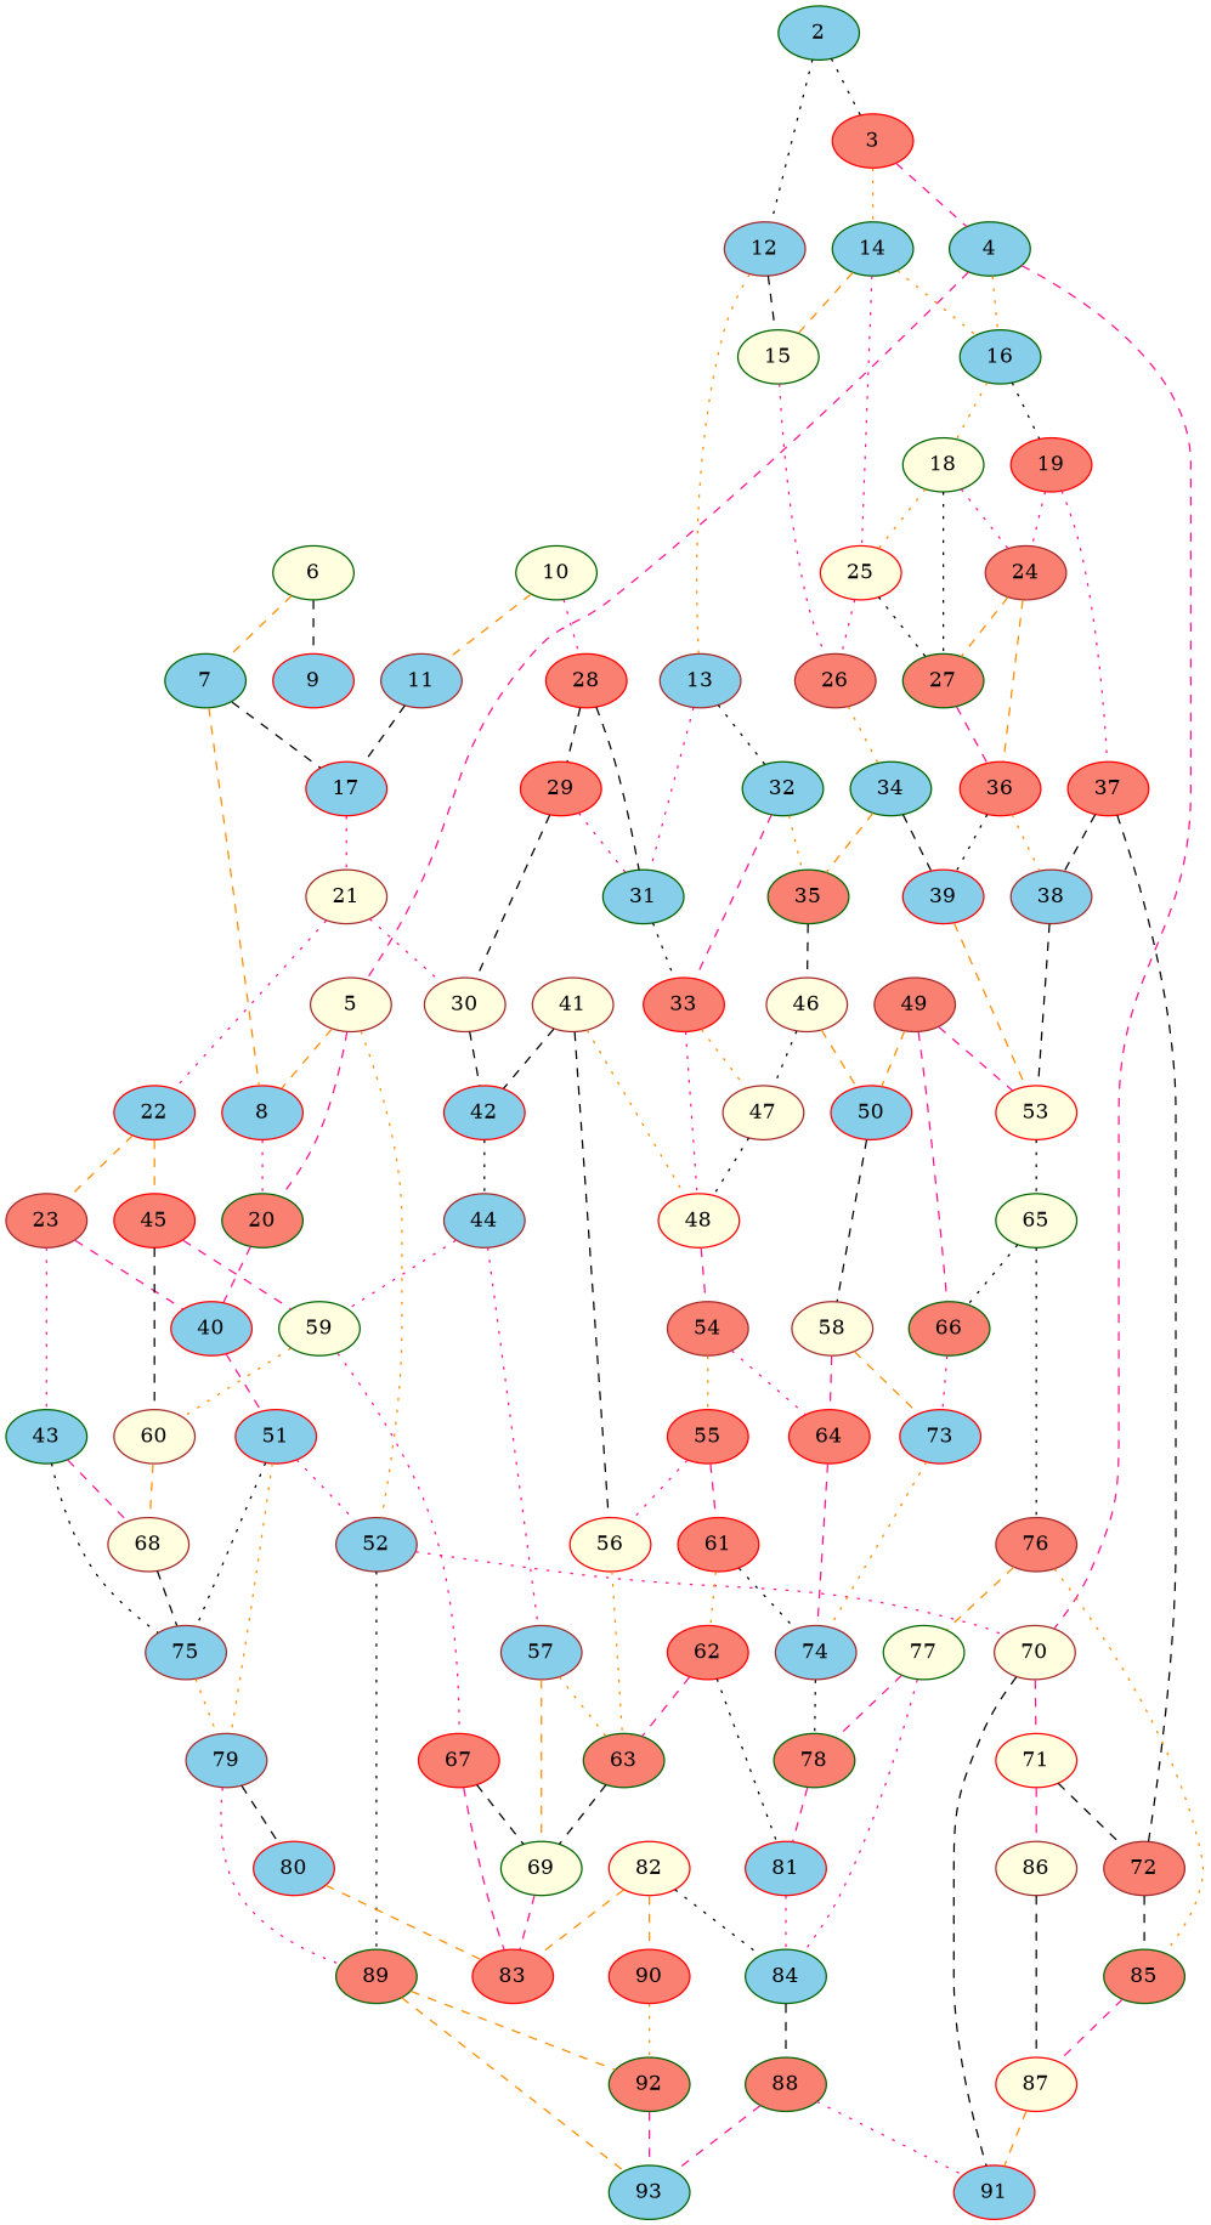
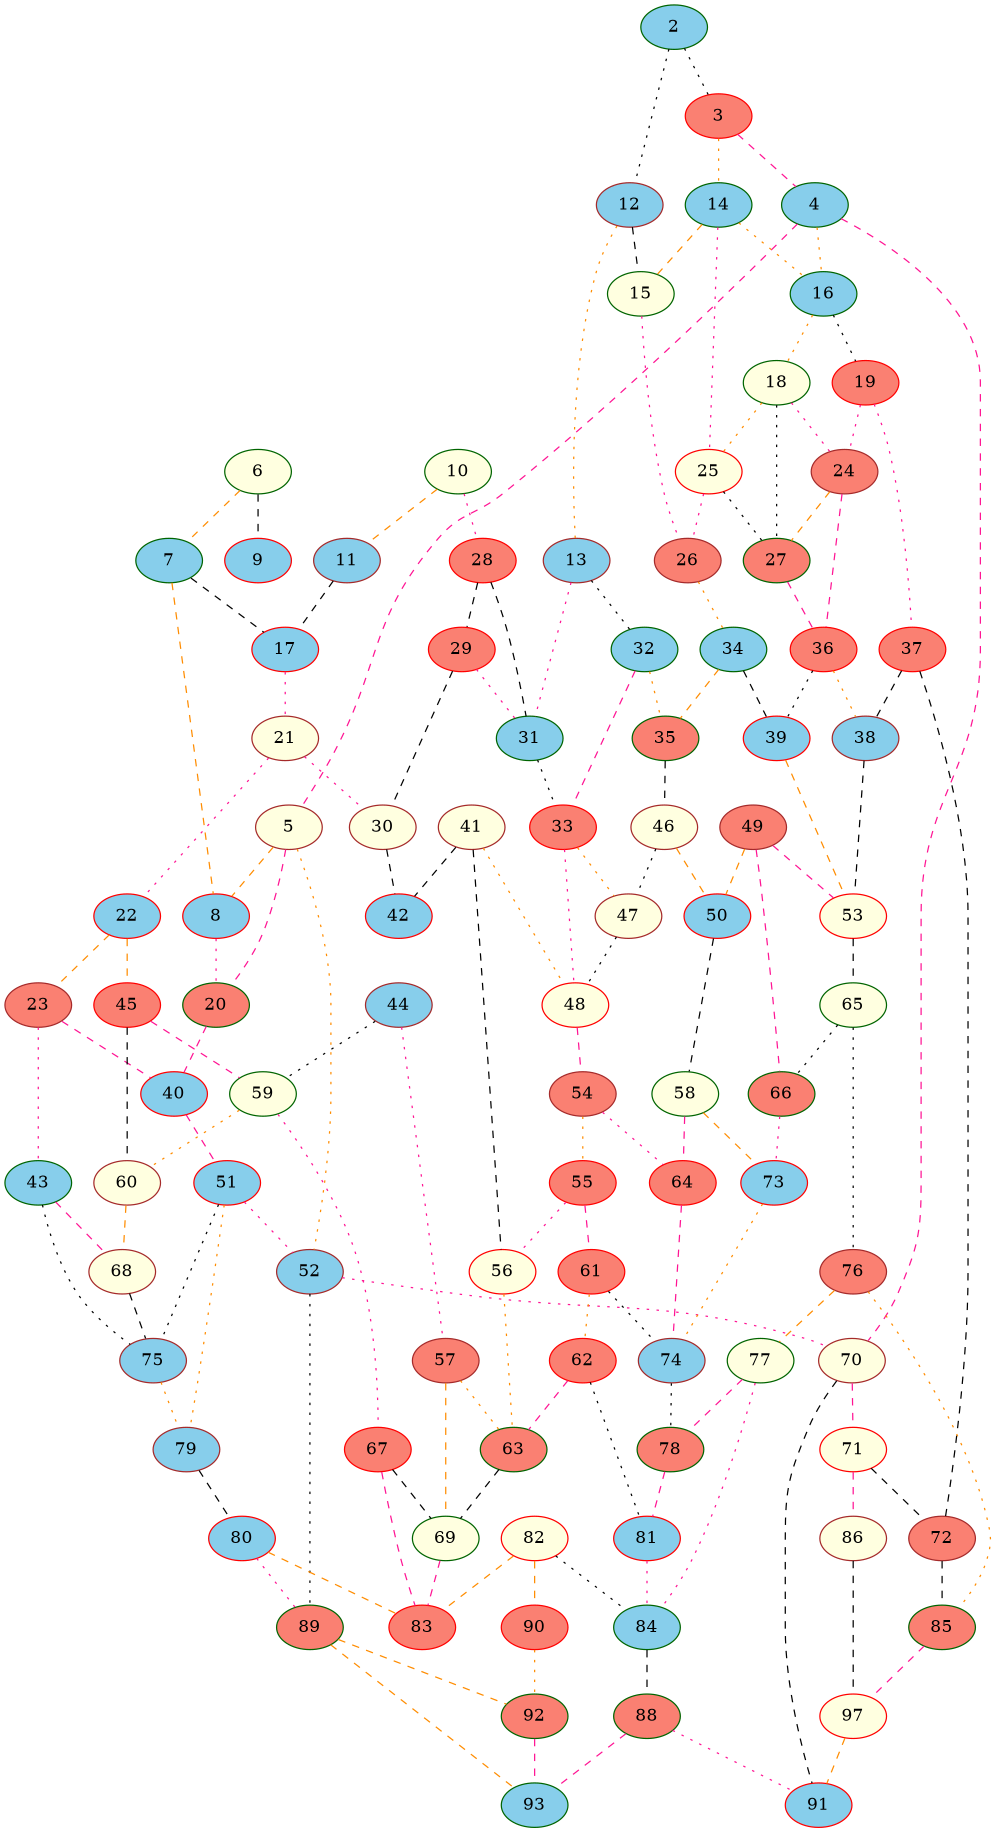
  graph {
    node [color=red fillcolor=skyblue style=filled]
    edge [color=deeppink style=dashed weight=1.0]
    2 [color=darkgreen]
    3 [fillcolor=salmon]
    12 [color=brown]
    10 [color=darkgreen fillcolor=lightyellow]
    11 [color=brown]
    28 [fillcolor=salmon]
    4 [color=darkgreen]
    14 [color=darkgreen]
    13 [color=brown]
    15 [color=darkgreen fillcolor=lightyellow]
    5 [color=brown fillcolor=lightyellow]
    16 [color=darkgreen]
    70 [color=brown fillcolor=lightyellow]
    25 [fillcolor=lightyellow]
    8
    20 [color=darkgreen fillcolor=salmon]
    52 [color=brown]
    18 [color=darkgreen fillcolor=lightyellow]
    19 [fillcolor=salmon]
    71 [fillcolor=lightyellow]
    91
    40
    89 [color=darkgreen fillcolor=salmon]
    6 [color=darkgreen fillcolor=lightyellow]
    9
    7 [color=darkgreen]
    17
    21 [color=brown fillcolor=lightyellow]
    31 [color=darkgreen]
    29 [fillcolor=salmon]
    32 [color=darkgreen]
    26 [color=brown fillcolor=salmon]
    33 [fillcolor=salmon]
    35 [color=darkgreen fillcolor=salmon]
    27 [color=darkgreen fillcolor=salmon]
    34 [color=darkgreen]
    24 [color=brown fillcolor=salmon]
    37 [fillcolor=salmon]
    22
    30 [color=brown fillcolor=lightyellow]
    36 [fillcolor=salmon]
    38 [color=brown]
    72 [color=brown fillcolor=salmon]
    51
    23 [color=brown fillcolor=salmon]
    45 [fillcolor=salmon]
    42
    43 [color=darkgreen]
    59 [color=darkgreen fillcolor=lightyellow]
    60 [color=brown fillcolor=lightyellow]
    68 [color=brown fillcolor=lightyellow]
    75 [color=brown]
    39
    44 [color=brown]
    47 [color=brown fillcolor=lightyellow]
    48 [fillcolor=lightyellow]
    46 [color=brown fillcolor=lightyellow]
    54 [color=brown fillcolor=salmon]
    53 [fillcolor=lightyellow]
    50
    85 [color=darkgreen fillcolor=salmon]
    65 [color=darkgreen fillcolor=lightyellow]
    79 [color=brown]
    41 [color=brown fillcolor=lightyellow]
    56 [fillcolor=lightyellow]
    63 [color=darkgreen fillcolor=salmon]
-   57 [color=brown]
+   57 [color=brown fillcolor=salmon]
    69 [color=darkgreen fillcolor=lightyellow]
    67 [fillcolor=salmon]
-   58 [color=brown fillcolor=lightyellow]
+   58 [color=darkgreen fillcolor=lightyellow]
    55 [fillcolor=salmon]
    64 [fillcolor=salmon]
    49 [color=brown fillcolor=salmon]
    66 [color=darkgreen fillcolor=salmon]
    73
    80
    93 [color=darkgreen]
    92 [color=darkgreen fillcolor=salmon]
    76 [color=brown fillcolor=salmon]
    61 [fillcolor=salmon]
    74 [color=brown]
    62 [fillcolor=salmon]
    83 [fillcolor=salmon]
    81
    78 [color=darkgreen fillcolor=salmon]
    84 [color=darkgreen]
    77 [color=darkgreen fillcolor=lightyellow]
    86 [color=brown fillcolor=lightyellow]
-   87 [fillcolor=lightyellow]
+   87 [fillcolor=lightyellow label=97]
    88 [color=darkgreen fillcolor=salmon]
    82 [fillcolor=lightyellow]
    90 [fillcolor=salmon]
    2 -- 3 [color=black style=dotted]
    2 -- 12 [color=black style=dotted]
    3 -- 4
    3 -- 14 [color=darkorange style=dotted]
    12 -- 13 [color=darkorange style=dotted]
    12 -- 15 [color=black]
    10 -- 11 [color=darkorange]
    10 -- 28 [style=dotted weight=2.0]
    11 -- 17 [color=black]
    28 -- 31 [color=black]
    28 -- 29 [color=black]
    4 -- 5
    4 -- 16 [color=darkorange style=dotted]
    4 -- 70
    14 -- 15 [color=darkorange]
    14 -- 16 [color=darkorange style=dotted]
    14 -- 25 [style=dotted]
    13 -- 31 [style=dotted]
    13 -- 32 [color=black style=dotted]
    15 -- 26 [style=dotted]
    5 -- 8 [color=darkorange]
    5 -- 20
    5 -- 52 [color=darkorange style=dotted]
    16 -- 18 [color=darkorange style=dotted]
    16 -- 19 [color=black style=dotted]
    70 -- 71
    70 -- 91 [color=black]
    25 -- 26 [style=dotted]
    25 -- 27 [color=black style=dotted]
    8 -- 20 [style=dotted]
    20 -- 40 [weight=2.0]
    52 -- 70 [style=dotted]
    52 -- 89 [color=black style=dotted]
    18 -- 25 [color=darkorange style=dotted]
    18 -- 27 [color=black style=dotted]
    18 -- 24 [style=dotted]
    19 -- 24 [style=dotted]
    19 -- 37 [style=dotted]
    71 -- 72 [color=black]
    71 -- 86 [weight=2.0]
    40 -- 51
    89 -- 93 [color=darkorange]
    89 -- 92 [color=darkorange]
    6 -- 9 [color=black weight=2.0]
    6 -- 7 [color=darkorange]
    7 -- 8 [color=darkorange]
    7 -- 17 [color=black]
    17 -- 21 [style=dotted]
    21 -- 22 [style=dotted]
    21 -- 30 [style=dotted]
    31 -- 33 [color=black style=dotted]
    29 -- 31 [style=dotted]
    29 -- 30 [color=black]
    32 -- 33
    32 -- 35 [color=darkorange style=dotted]
    26 -- 34 [color=darkorange style=dotted]
    33 -- 47 [color=darkorange style=dotted]
    33 -- 48 [style=dotted]
    35 -- 46 [color=black]
    27 -- 36
    34 -- 35 [color=darkorange]
    34 -- 39 [color=black]
    24 -- 27 [color=darkorange]
-   24 -- 36 [color=darkorange]
+   24 -- 36
    37 -- 38 [color=black]
    37 -- 72 [color=black]
    22 -- 23 [color=darkorange]
    22 -- 45 [color=darkorange]
    30 -- 42 [color=black]
    36 -- 38 [color=darkorange style=dotted]
    36 -- 39 [color=black style=dotted]
    38 -- 53 [color=black]
    72 -- 85 [color=black]
    51 -- 52 [style=dotted]
    51 -- 75 [color=black style=dotted]
    51 -- 79 [color=darkorange style=dotted]
    23 -- 40
    23 -- 43 [style=dotted]
    45 -- 59
    45 -- 60 [color=black]
-   42 -- 44 [color=black style=dotted]
    43 -- 68
    43 -- 75 [color=black style=dotted]
    59 -- 60 [color=darkorange style=dotted]
    59 -- 67 [style=dotted]
    60 -- 68 [color=darkorange weight=2.0]
    68 -- 75 [color=black]
    75 -- 79 [color=darkorange style=dotted]
    39 -- 53 [color=darkorange]
-   44 -- 59 [style=dotted]
+   44 -- 59 [color=black style=dotted]
    44 -- 57 [style=dotted]
    47 -- 48 [color=black style=dotted]
    48 -- 54
    46 -- 47 [color=black style=dotted]
    46 -- 50 [color=darkorange]
    54 -- 55 [color=darkorange style=dotted]
    54 -- 64 [style=dotted]
-   53 -- 65 [color=black style=dotted]
+   53 -- 65 [color=black]
    50 -- 58 [color=black]
    85 -- 87
    65 -- 66 [color=black style=dotted]
    65 -- 76 [color=black style=dotted]
    79 -- 80 [color=black]
    41 -- 42 [color=black]
    41 -- 48 [color=darkorange style=dotted]
    41 -- 56 [color=black]
    56 -- 63 [color=darkorange style=dotted]
    63 -- 69 [color=black]
    57 -- 63 [color=darkorange style=dotted]
    57 -- 69 [color=darkorange]
    69 -- 83
    67 -- 69 [color=black]
    67 -- 83
    58 -- 64 [weight=2.0]
    58 -- 73 [color=darkorange]
    55 -- 56 [style=dotted]
    55 -- 61
    64 -- 74
    49 -- 53
    49 -- 50 [color=darkorange]
    49 -- 66
    66 -- 73 [style=dotted weight=2.0]
    73 -- 74 [color=darkorange style=dotted]
-   79 -- 89 [style=dotted]
+   80 -- 89 [style=dotted]
    80 -- 83 [color=darkorange]
    92 -- 93
    76 -- 85 [color=darkorange style=dotted]
    76 -- 77 [color=darkorange]
    61 -- 74 [color=black style=dotted]
    61 -- 62 [color=darkorange style=dotted]
    74 -- 78 [color=black style=dotted]
    62 -- 63
    62 -- 81 [color=black style=dotted]
    81 -- 84 [style=dotted]
    78 -- 81
    84 -- 88 [color=black]
    77 -- 78
    77 -- 84 [style=dotted]
    86 -- 87 [color=black]
    87 -- 91 [color=darkorange weight=2.0]
    88 -- 91 [style=dotted]
    88 -- 93
    82 -- 83 [color=darkorange]
    82 -- 84 [color=black style=dotted]
    82 -- 90 [color=darkorange]
    90 -- 92 [color=darkorange style=dotted weight=2.0]
  }
